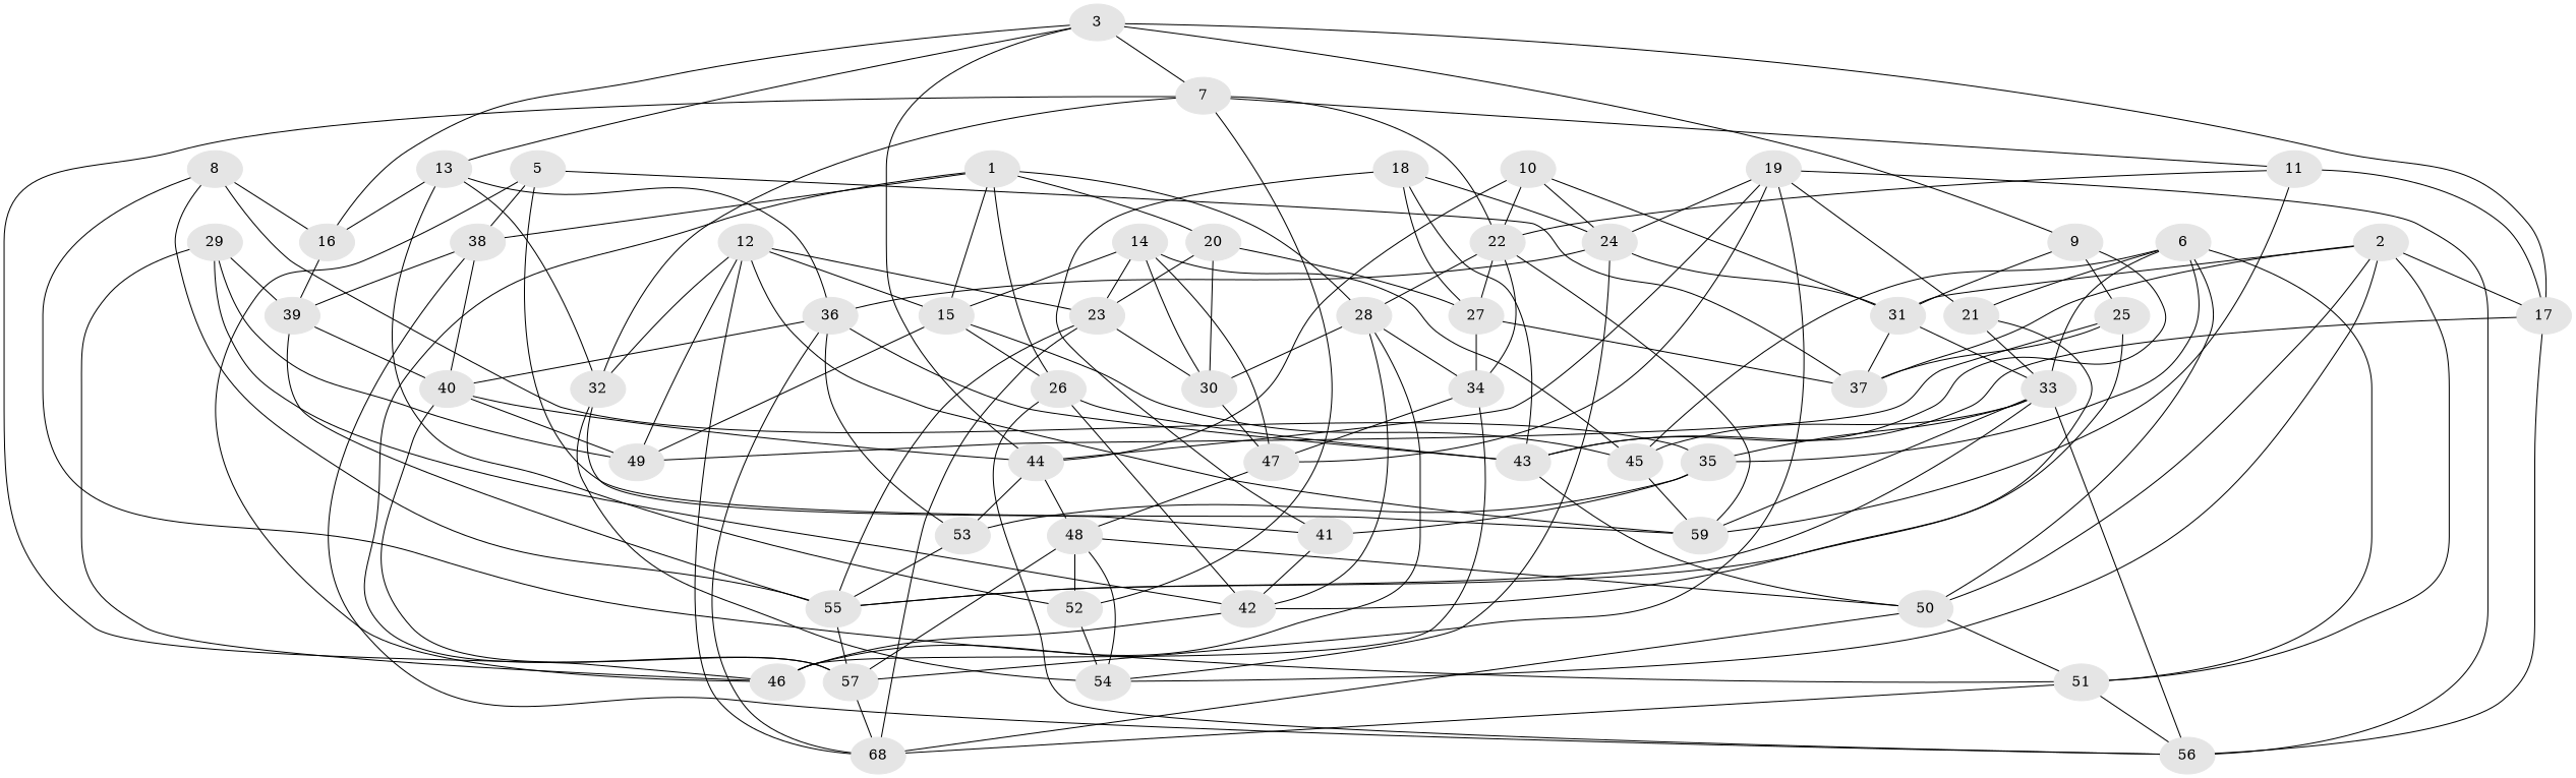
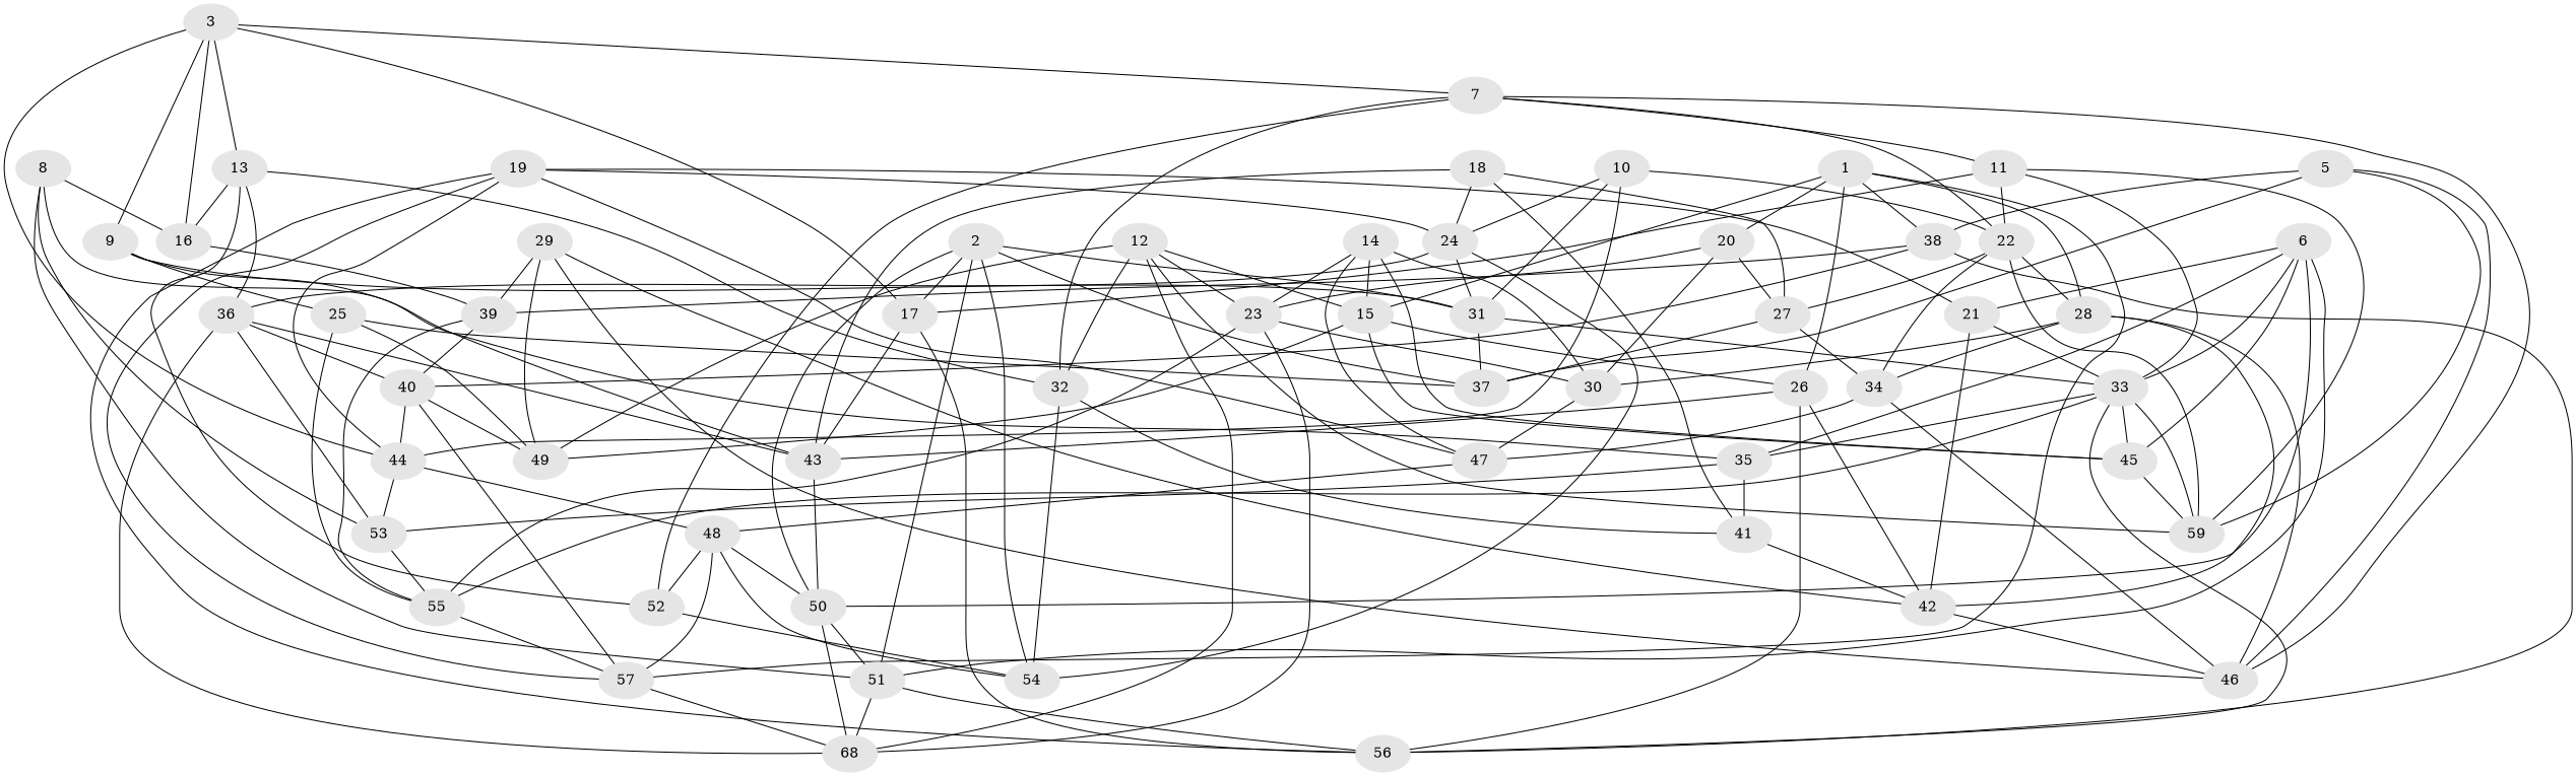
  graph {
    node [color=gray90 style=filled]
    edge [weight=1.0]
    1
    15
    20
    26
    28
    38
    57
    45
    49
    23
    30
    27
    43
    56
    42
    46
    34
    39
    40
    n20 [label=68]
    2
    17
    31
    37
    50
    51
    54
    33
    3
    7
    9
    13
    16
    44
    11
    22
    32
    52
    25
    36
    53
    48
    41
    5
    59
    6
    21
    35
    55
    8
    10
    24
    12
    14
    47
    18
    19
    29
    1 -- 15
    1 -- 20
    1 -- 26
    1 -- 28
    1 -- 38
    1 -- 57
    15 -- 26
    15 -- 45
    15 -- 49
    20 -- 23
    20 -- 30
    20 -- 27
    26 -- 43
    26 -- 56
    26 -- 42
    28 -- 30
    28 -- 42
    28 -- 46
    28 -- 34
    38 -- 56
    38 -- 39
    38 -- 40
    57 -- n20
    45 -- 59
    23 -- 30
    23 -- n20
    23 -- 55
    30 -- 47
    27 -- 34
    27 -- 37 [weight=2.0]
    43 -- 50
    42 -- 46
    34 -- 46
    34 -- 47 [weight=2.0]
    39 -- 40
    39 -- 55
    40 -- 57
    40 -- 49
    40 -- 44
    2 -- 17
    2 -- 31
    2 -- 37
    2 -- 50
    2 -- 51
    2 -- 54
    17 -- 43
    17 -- 56
    31 -- 37
    31 -- 33
    50 -- n20
    50 -- 51
    51 -- 56
    51 -- n20
    33 -- 45 [weight=2.0]
    33 -- 56
    33 -- 59
    33 -- 35
    33 -- 55
    3 -- 17
    3 -- 7
    3 -- 9
    3 -- 13
    3 -- 16
    3 -- 44
    7 -- 46
    7 -- 11
    7 -- 22
    7 -- 32
    7 -- 52
    9 -- 43
    9 -- 31
    9 -- 25
    13 -- 16 [weight=2.0]
    13 -- 32
    13 -- 52
    13 -- 36
    16 -- 39
    44 -- 53
    44 -- 48
    11 -- 17 [weight=2.0]
+   11 -- 33
    11 -- 22
    11 -- 59
    22 -- 28
    22 -- 27
    22 -- 34
    22 -- 59
    32 -- 54 [weight=2.0]
    32 -- 41
    52 -- 54
    25 -- 49
    25 -- 37 [weight=3.0]
    25 -- 55
    36 -- 43
    36 -- 40
    36 -- n20
    36 -- 53
    53 -- 55
    48 -- 57
    48 -- 50
    48 -- 54
    48 -- 52
    41 -- 42
    5 -- 38
    5 -- 46
    5 -- 37
    5 -- 59
    6 -- 45
    6 -- 50
    6 -- 51
    6 -- 33
    6 -- 21
    6 -- 35
    21 -- 42
    21 -- 33
    35 -- 53
    35 -- 41 [weight=2.0]
    55 -- 57
    8 -- 51
    8 -- 16 [weight=2.0]
-   8 -- 55 [weight=2.0]
+   8 -- 53 [weight=2.0]
    8 -- 35
    10 -- 31
    10 -- 44
    10 -- 22
    10 -- 24
    24 -- 31
    24 -- 54
    24 -- 36
    12 -- 15
    12 -- 49
    12 -- 23
    12 -- n20
    12 -- 32
    12 -- 59
    14 -- 15
    14 -- 45
    14 -- 23
    14 -- 30 [weight=2.0]
    14 -- 47
    47 -- 48
    18 -- 27
    18 -- 43
    18 -- 41
    18 -- 24
    19 -- 57
    19 -- 56
    19 -- 44
    19 -- 21
    19 -- 24
    19 -- 47
    29 -- 49 [weight=2.0]
    29 -- 42
    29 -- 46
    29 -- 39 [weight=2.0]
  }
